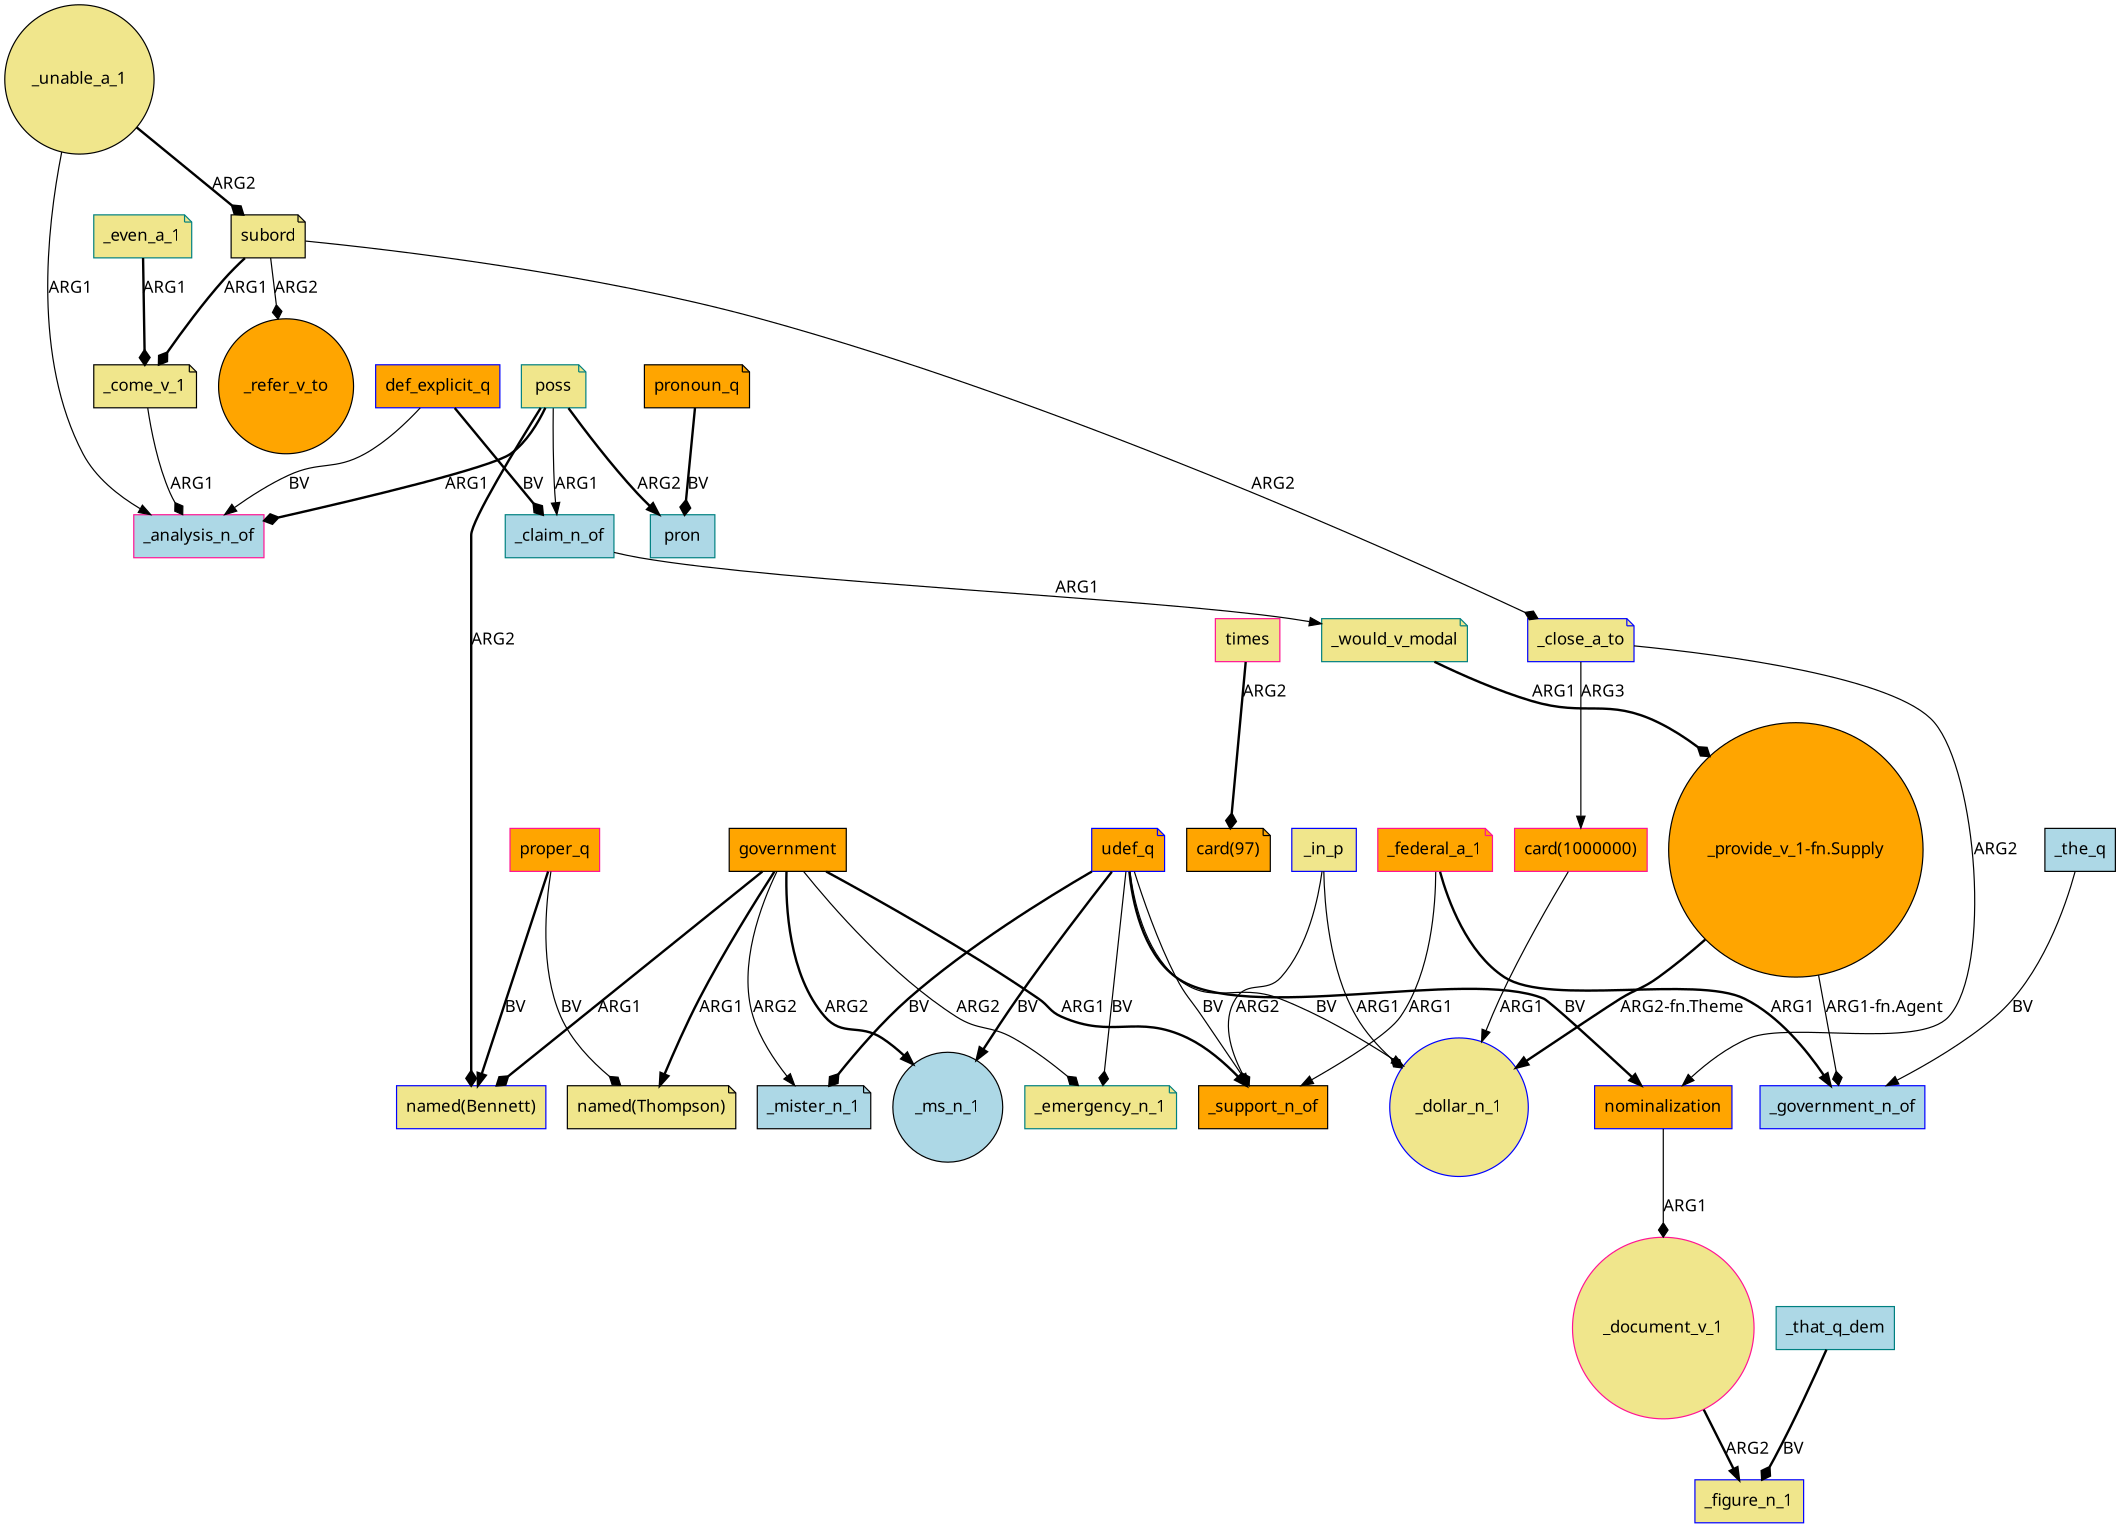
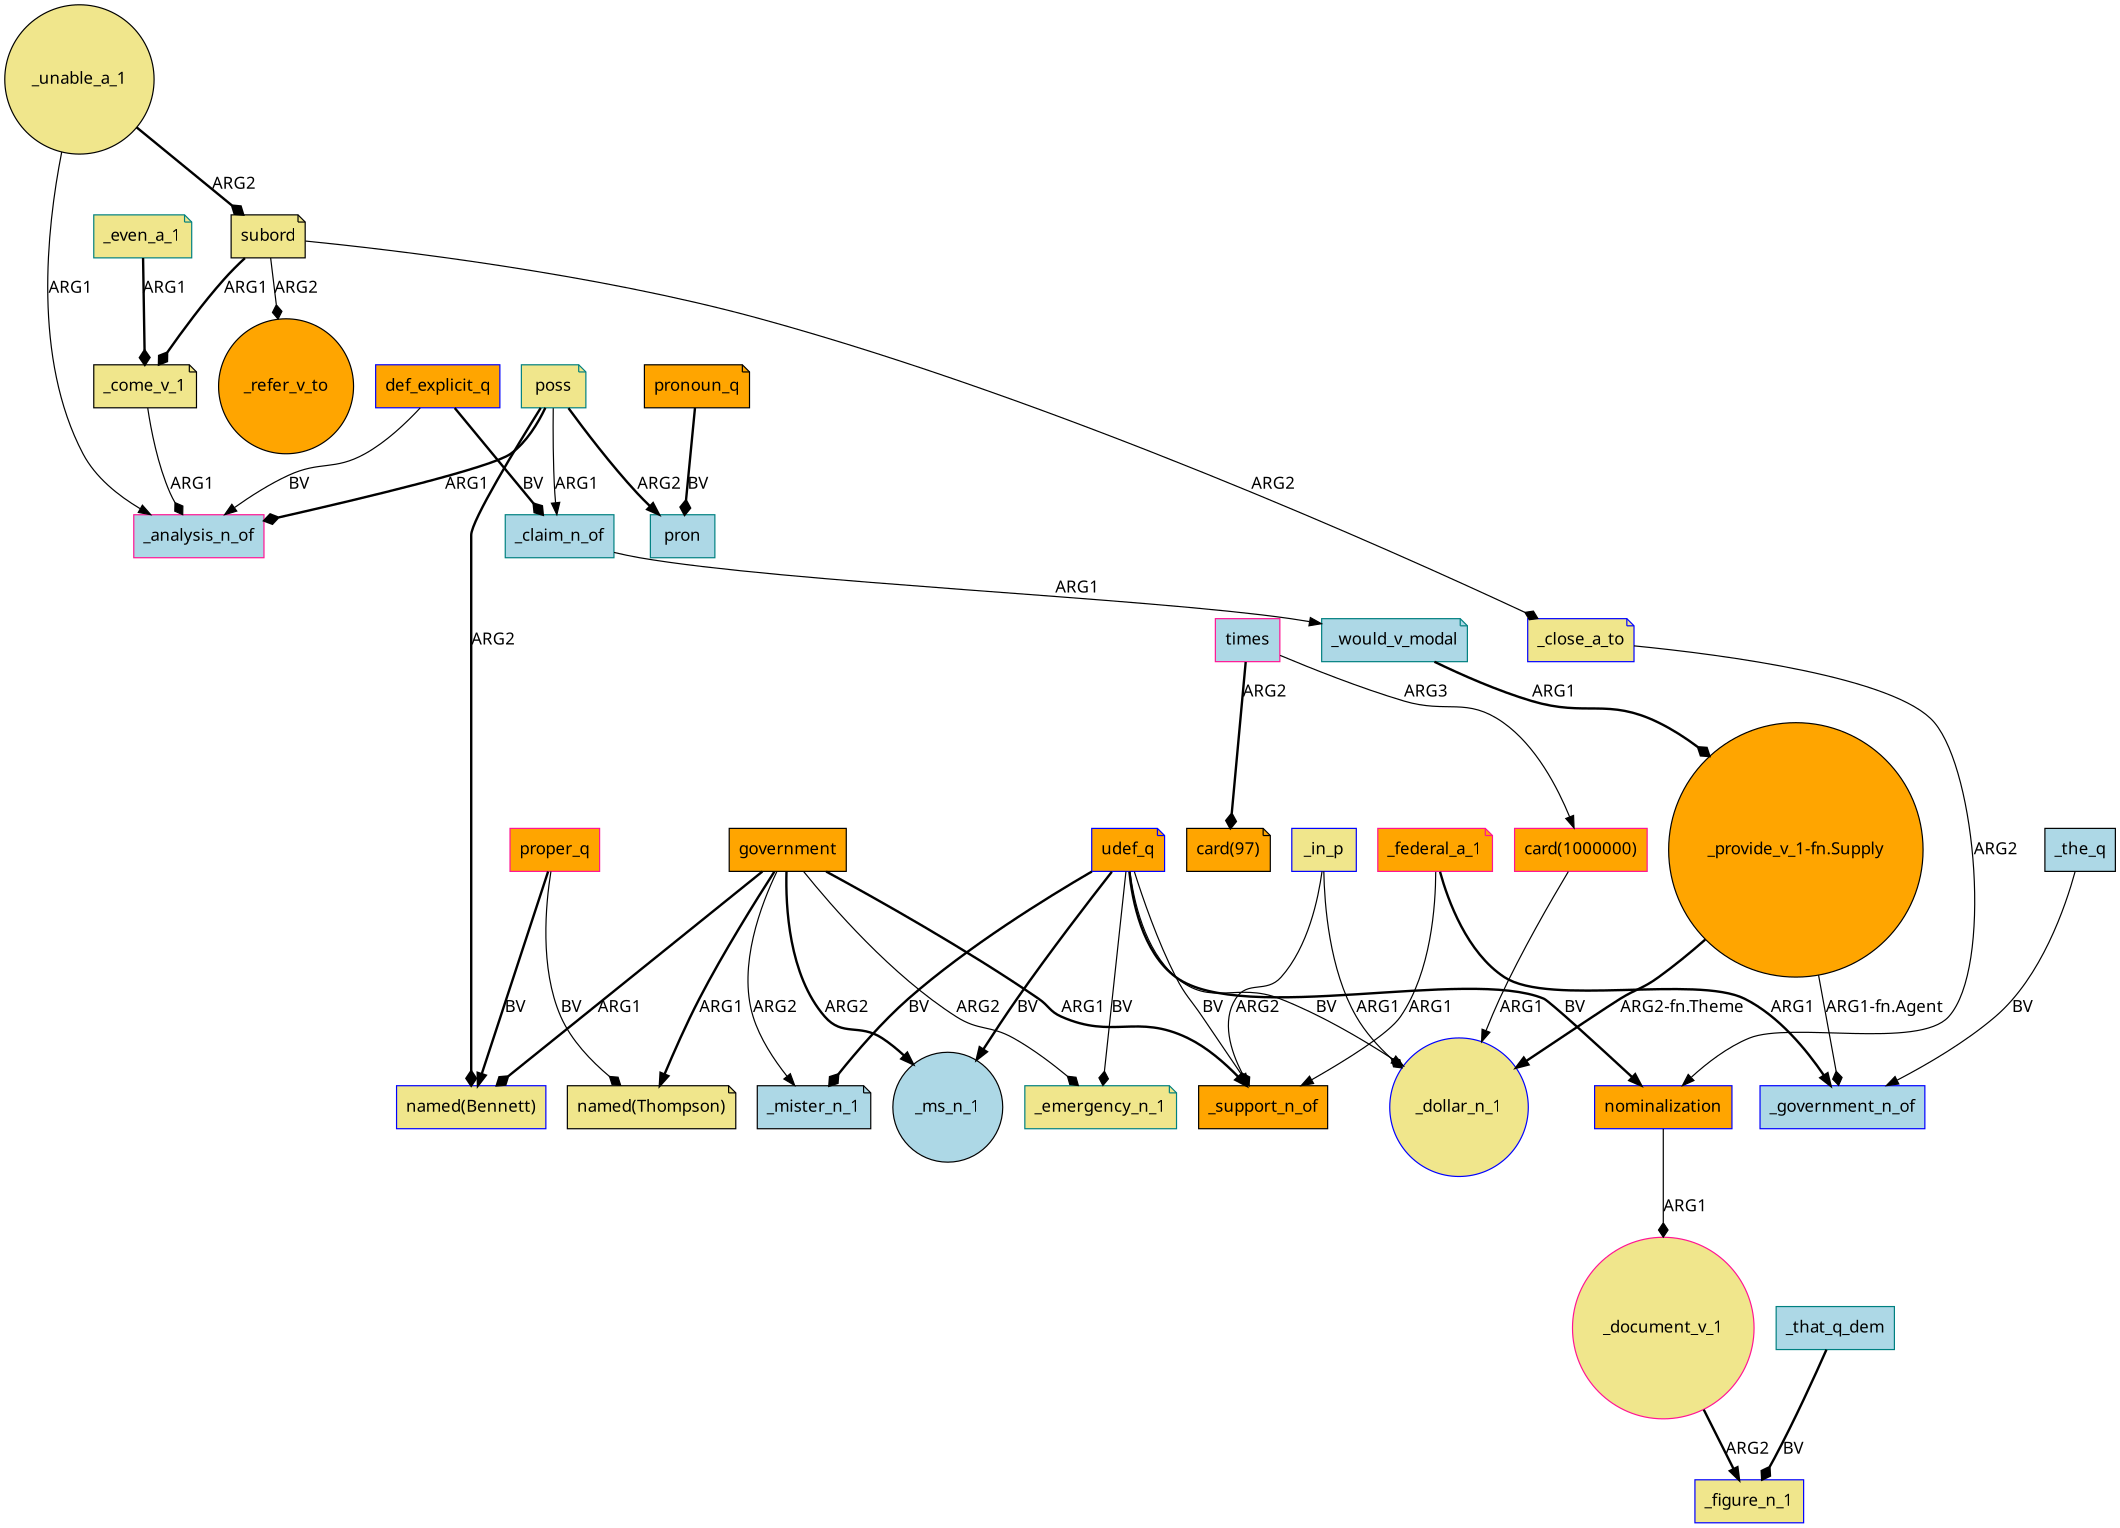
  digraph {
    fontname="Noto Sans"
    node [color=black fillcolor=khaki fontname="Noto Sans" shape=box style=filled]
    edge [arrowhead=normal fontname="Noto Sans" style=solid]
    _unable_a_1 [shape=circle]
    _analysis_n_of [color=deeppink fillcolor=lightblue]
    subord [shape=note]
    "named(Thompson)" [shape=note]
    _come_v_1 [shape=note]
    _refer_v_to [fillcolor=orange shape=circle]
    _close_a_to [color=blue shape=note]
    n8 [fillcolor=orange label=government]
    _emergency_n_1 [color=teal shape=note]
    "named(Bennett)" [color=blue]
    _mister_n_1 [fillcolor=lightblue shape=note]
    _support_n_of [fillcolor=orange]
    _ms_n_1 [fillcolor=lightblue shape=circle]
    "card(1000000)" [color=deeppink fillcolor=orange]
    _dollar_n_1 [color=blue shape=circle]
    poss [color=teal shape=note]
    pron [color=teal fillcolor=lightblue]
    _claim_n_of [color=teal fillcolor=lightblue]
-   _would_v_modal [color=teal shape=note]
+   _would_v_modal [color=teal fillcolor=lightblue shape=note]
    proper_q [color=deeppink fillcolor=orange]
    "_provide_v_1-fn.Supply" [fillcolor=orange shape=circle]
    _government_n_of [color=blue fillcolor=lightblue]
    udef_q [color=blue fillcolor=orange shape=note]
    nominalization [color=blue fillcolor=orange]
    _document_v_1 [color=deeppink shape=circle]
    def_explicit_q [color=blue fillcolor=orange]
    _federal_a_1 [color=deeppink fillcolor=orange shape=note]
    pronoun_q [fillcolor=orange shape=note]
    _figure_n_1 [color=blue]
-   times [color=deeppink]
+   times [color=deeppink fillcolor=lightblue]
    "card(97)" [fillcolor=orange shape=note]
    _that_q_dem [color=teal fillcolor=lightblue]
    _the_q [fillcolor=lightblue]
    _in_p [color=blue]
    _even_a_1 [color=teal shape=note]
    _unable_a_1 -> _analysis_n_of [label=ARG1]
    _unable_a_1 -> subord [arrowhead=diamond label=ARG2 style=bold]
    subord -> _come_v_1 [arrowhead=diamond label=ARG1 style=bold]
    subord -> _refer_v_to [arrowhead=diamond label=ARG2]
    subord -> _close_a_to [arrowhead=diamond label=ARG2]
    _come_v_1 -> _analysis_n_of [arrowhead=diamond label=ARG1]
    _close_a_to -> nominalization [label=ARG2]
    n8 -> "named(Thompson)" [label=ARG1 style=bold]
    n8 -> _emergency_n_1 [arrowhead=diamond label=ARG2]
    n8 -> "named(Bennett)" [arrowhead=diamond label=ARG1 style=bold]
    n8 -> _mister_n_1 [label=ARG2]
    n8 -> _support_n_of [label=ARG1 style=bold]
    n8 -> _ms_n_1 [label=ARG2 style=bold]
    "card(1000000)" -> _dollar_n_1 [label=ARG1]
    poss -> _analysis_n_of [arrowhead=diamond label=ARG1 style=bold]
    poss -> "named(Bennett)" [arrowhead=diamond label=ARG2 style=bold]
    poss -> pron [label=ARG2 style=bold]
    poss -> _claim_n_of [label=ARG1]
    _claim_n_of -> _would_v_modal [label=ARG1]
    _would_v_modal -> "_provide_v_1-fn.Supply" [arrowhead=diamond label=ARG1 style=bold]
    proper_q -> "named(Thompson)" [arrowhead=diamond label=BV]
    proper_q -> "named(Bennett)" [label=BV style=bold]
    "_provide_v_1-fn.Supply" -> _dollar_n_1 [label="ARG2-fn.Theme" style=bold]
    "_provide_v_1-fn.Supply" -> _government_n_of [arrowhead=diamond label="ARG1-fn.Agent"]
    udef_q -> _emergency_n_1 [arrowhead=diamond label=BV]
    udef_q -> _mister_n_1 [arrowhead=diamond label=BV style=bold]
    udef_q -> _support_n_of [label=BV]
    udef_q -> _ms_n_1 [label=BV style=bold]
    udef_q -> _dollar_n_1 [label=BV]
    udef_q -> nominalization [label=BV style=bold]
    nominalization -> _document_v_1 [arrowhead=diamond label=ARG1]
    _document_v_1 -> _figure_n_1 [label=ARG2 style=bold]
    def_explicit_q -> _analysis_n_of [label=BV]
    def_explicit_q -> _claim_n_of [arrowhead=diamond label=BV style=bold]
    _federal_a_1 -> _support_n_of [label=ARG1]
    _federal_a_1 -> _government_n_of [label=ARG1 style=bold]
    pronoun_q -> pron [arrowhead=diamond label=BV style=bold]
-   _close_a_to -> "card(1000000)" [label=ARG3]
+   times -> "card(1000000)" [label=ARG3]
    times -> "card(97)" [arrowhead=diamond label=ARG2 style=bold]
    _that_q_dem -> _figure_n_1 [arrowhead=diamond label=BV style=bold]
    _the_q -> _government_n_of [label=BV]
    _in_p -> _support_n_of [arrowhead=diamond label=ARG2]
    _in_p -> _dollar_n_1 [arrowhead=diamond label=ARG1]
    _even_a_1 -> _come_v_1 [arrowhead=diamond label=ARG1 style=bold]
  }
